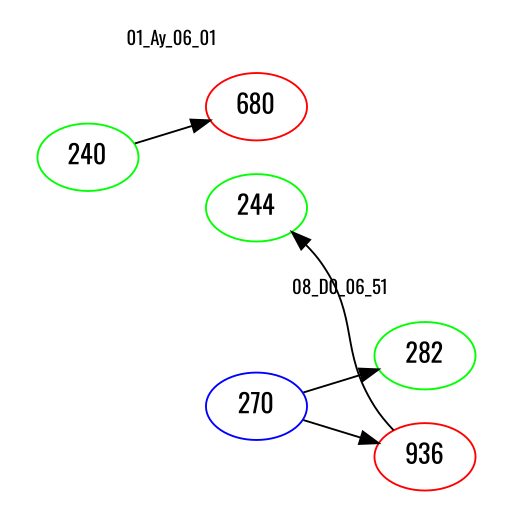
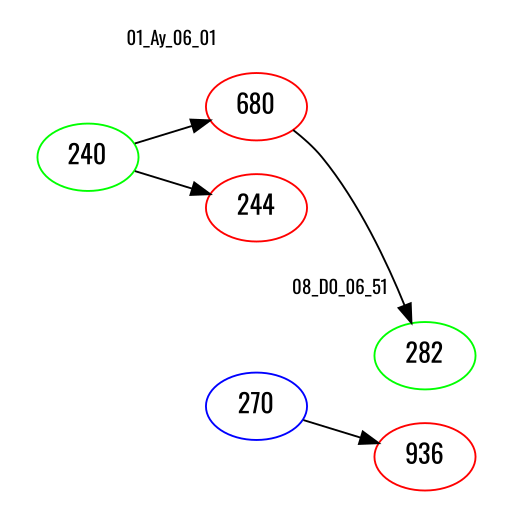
  digraph {
    fontname=Oswald
    rankdir=LR
    node [color=green fontname=Oswald]
    edge [color=black fontname=Oswald]
    n1 [label=240]
-   n2 [label=244]
+   n2 [color=red label=244]
    n3 [color=red label=680]
    n4 [color=blue label=270]
    n5 [color=red label=936]
    n6 [label=282]
    subgraph cluster_1 {
      color=white
      fontsize=10
      label="01_Ay_06_01"
      n1
      n2
      n3
    }
    subgraph cluster_2 {
      color=white
      fontsize=10
      label="08_D0_06_51"
      n4
      n5
      n6
    }
-   n5 -> n2
+   n1 -> n2
    n1 -> n3
    n4 -> n5
-   n4 -> n6
+   n3 -> n6
  }
